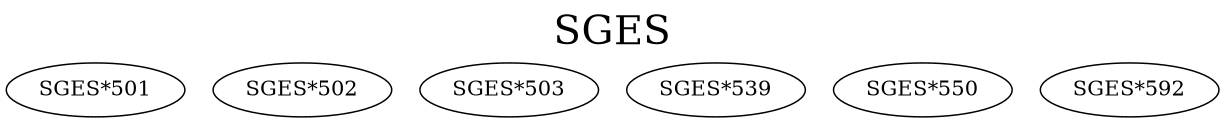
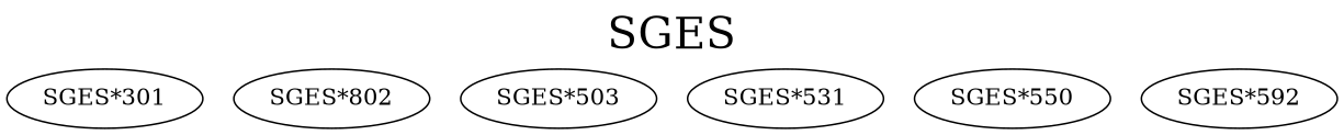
  digraph {
    fontsize=27
    label=SGES
    labelloc=t
-   "SGES*501"
-   "SGES*502"
+   "SGES*501" [label="SGES*301"]
+   "SGES*502" [label="SGES*802"]
    "SGES*503"
-   "SGES*531" [label="SGES*539"]
+   "SGES*531"
    "SGES*550"
    "SGES*592"
  }
